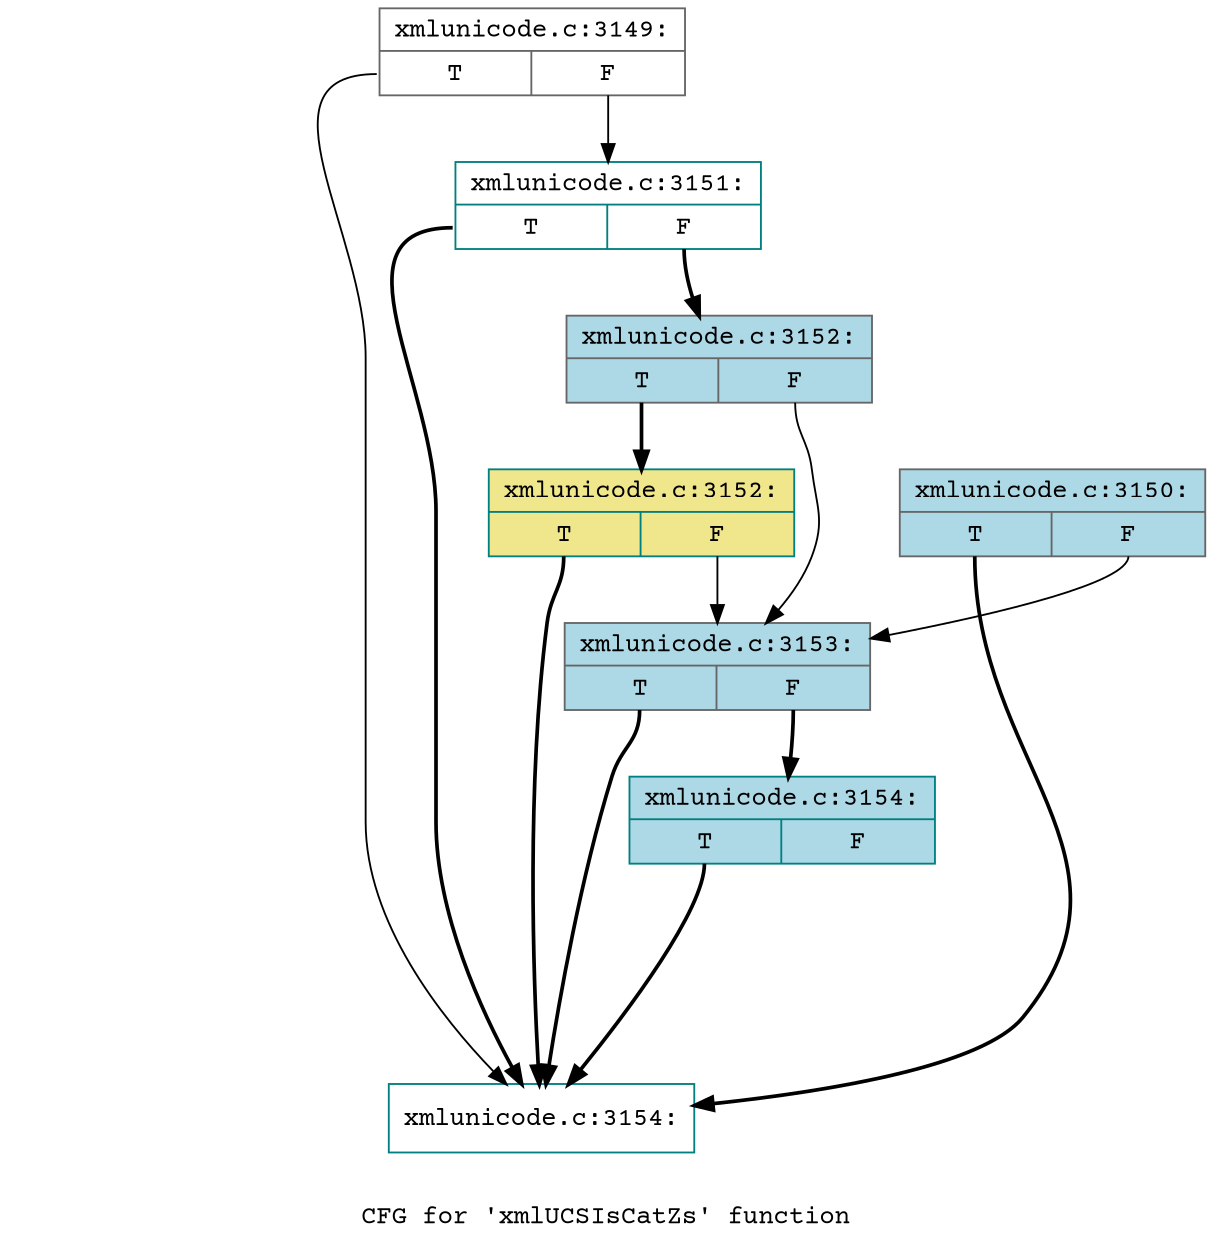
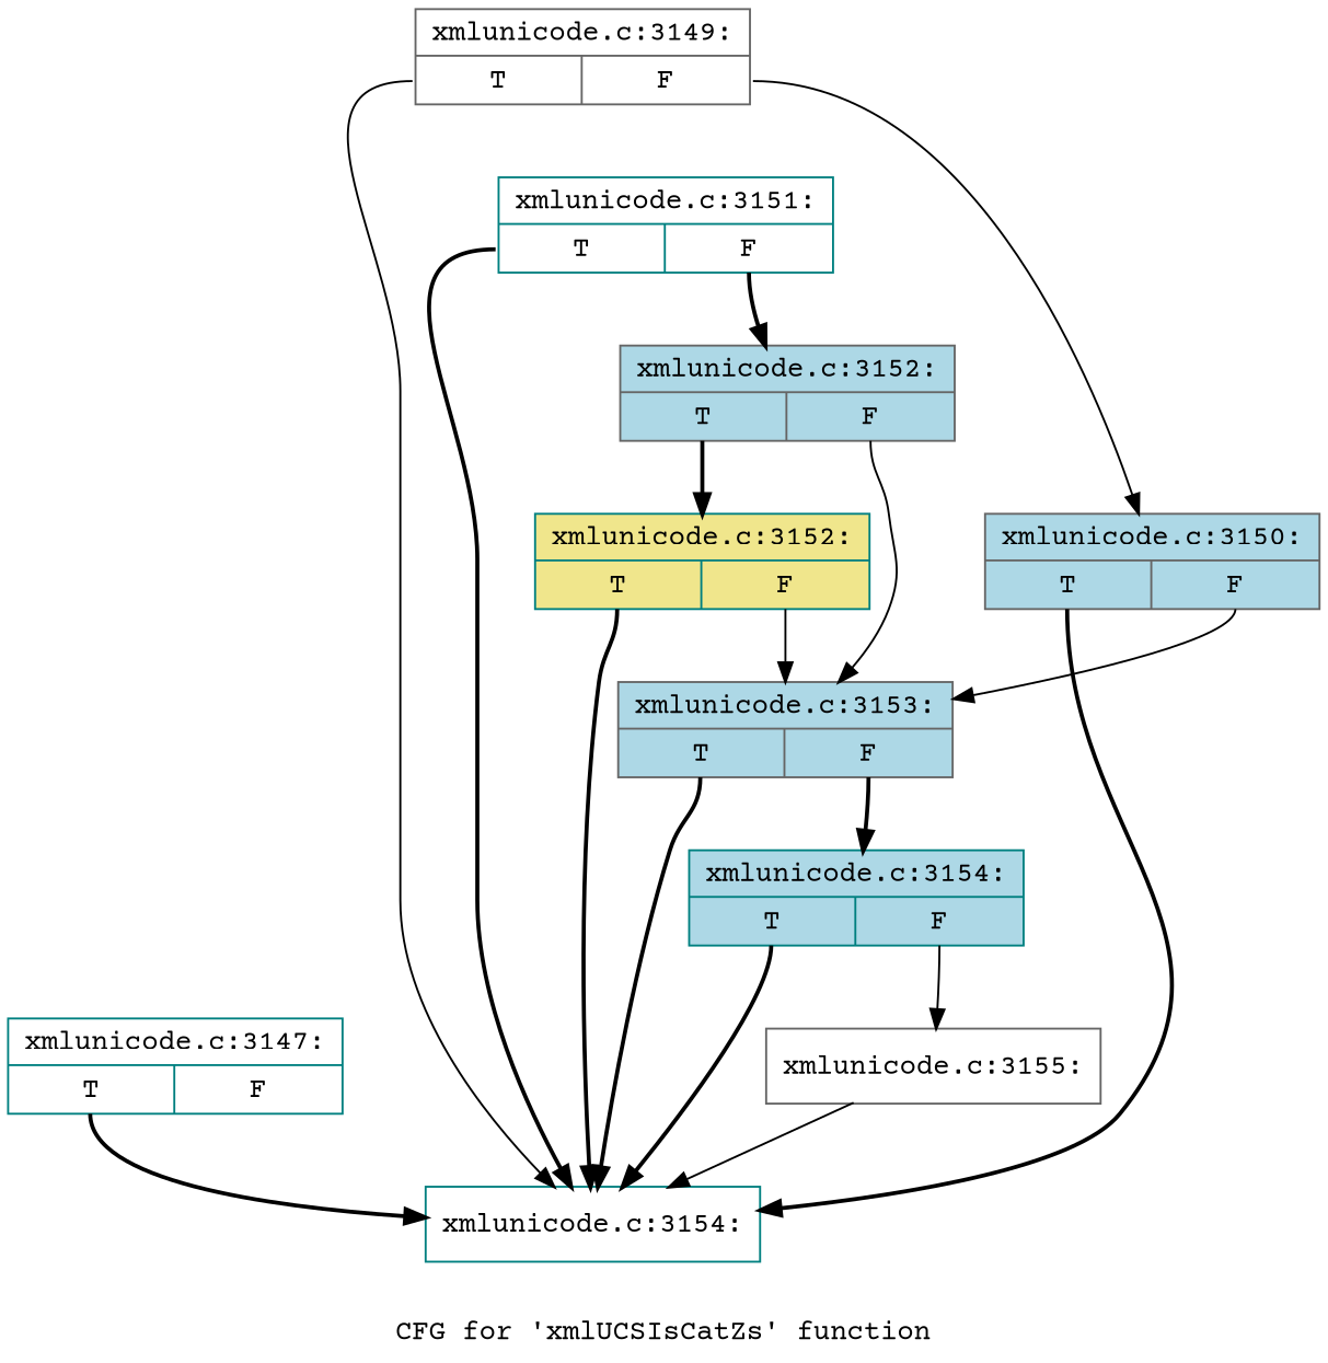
  digraph {
    fontname="Courier Prime"
    label="CFG for 'xmlUCSIsCatZs' function"
    node [color=teal fillcolor=white fontname="Courier Prime" shape=record style=filled]
    edge [fontname="Courier Prime" style=bold tailport=s0]
+   n1 [label="{xmlunicode.c:3147:|{<s0>T|<s1>F}}"]
    n2 [label="{xmlunicode.c:3154:}"]
    n3 [color=gray40 label="{xmlunicode.c:3149:|{<s0>T|<s1>F}}"]
    n4 [color=gray40 fillcolor=lightblue label="{xmlunicode.c:3150:|{<s0>T|<s1>F}}"]
    n5 [color=gray40 fillcolor=lightblue label="{xmlunicode.c:3153:|{<s0>T|<s1>F}}"]
    n6 [label="{xmlunicode.c:3151:|{<s0>T|<s1>F}}"]
    n7 [color=gray40 fillcolor=lightblue label="{xmlunicode.c:3152:|{<s0>T|<s1>F}}"]
    n8 [fillcolor=khaki label="{xmlunicode.c:3152:|{<s0>T|<s1>F}}"]
    n9 [fillcolor=lightblue label="{xmlunicode.c:3154:|{<s0>T|<s1>F}}"]
+   n10 [color=gray40 label="{xmlunicode.c:3155:}"]
+   n1 -> n2
    n3 -> n2 [style=solid]
-   n3 -> n6 [style=solid tailport=s1]
+   n3 -> n4 [style=solid tailport=s1]
    n4 -> n2
    n4 -> n5 [style=solid tailport=s1]
    n5 -> n2
    n5 -> n9 [tailport=s1]
    n6 -> n2
    n6 -> n7 [tailport=s1]
    n7 -> n5 [style=solid tailport=s1]
    n7 -> n8
    n8 -> n2
    n8 -> n5 [style=solid tailport=s1]
    n9 -> n2
+   n9 -> n10 [style=solid tailport=s1]
+   n10 -> n2 [style=solid]
  }
